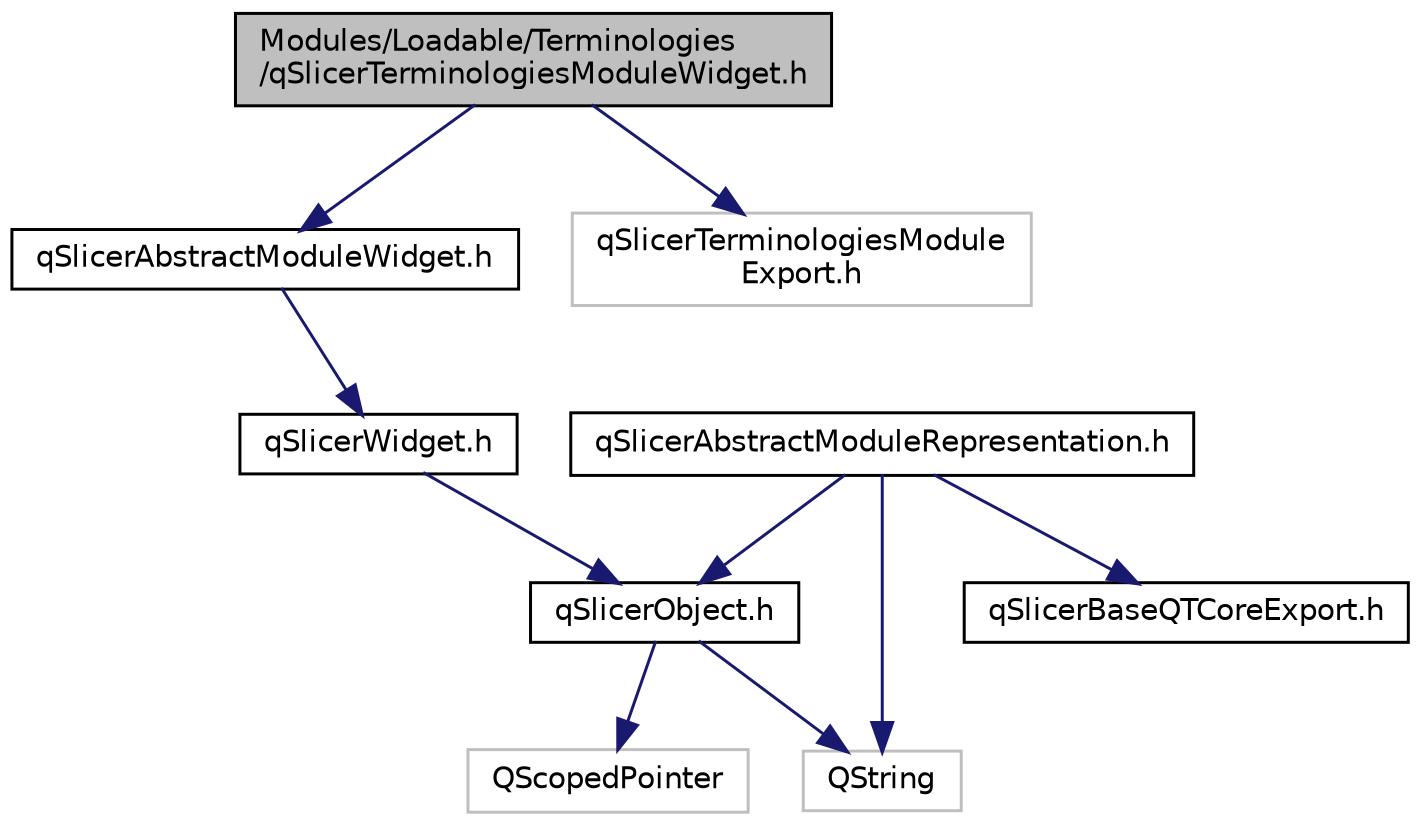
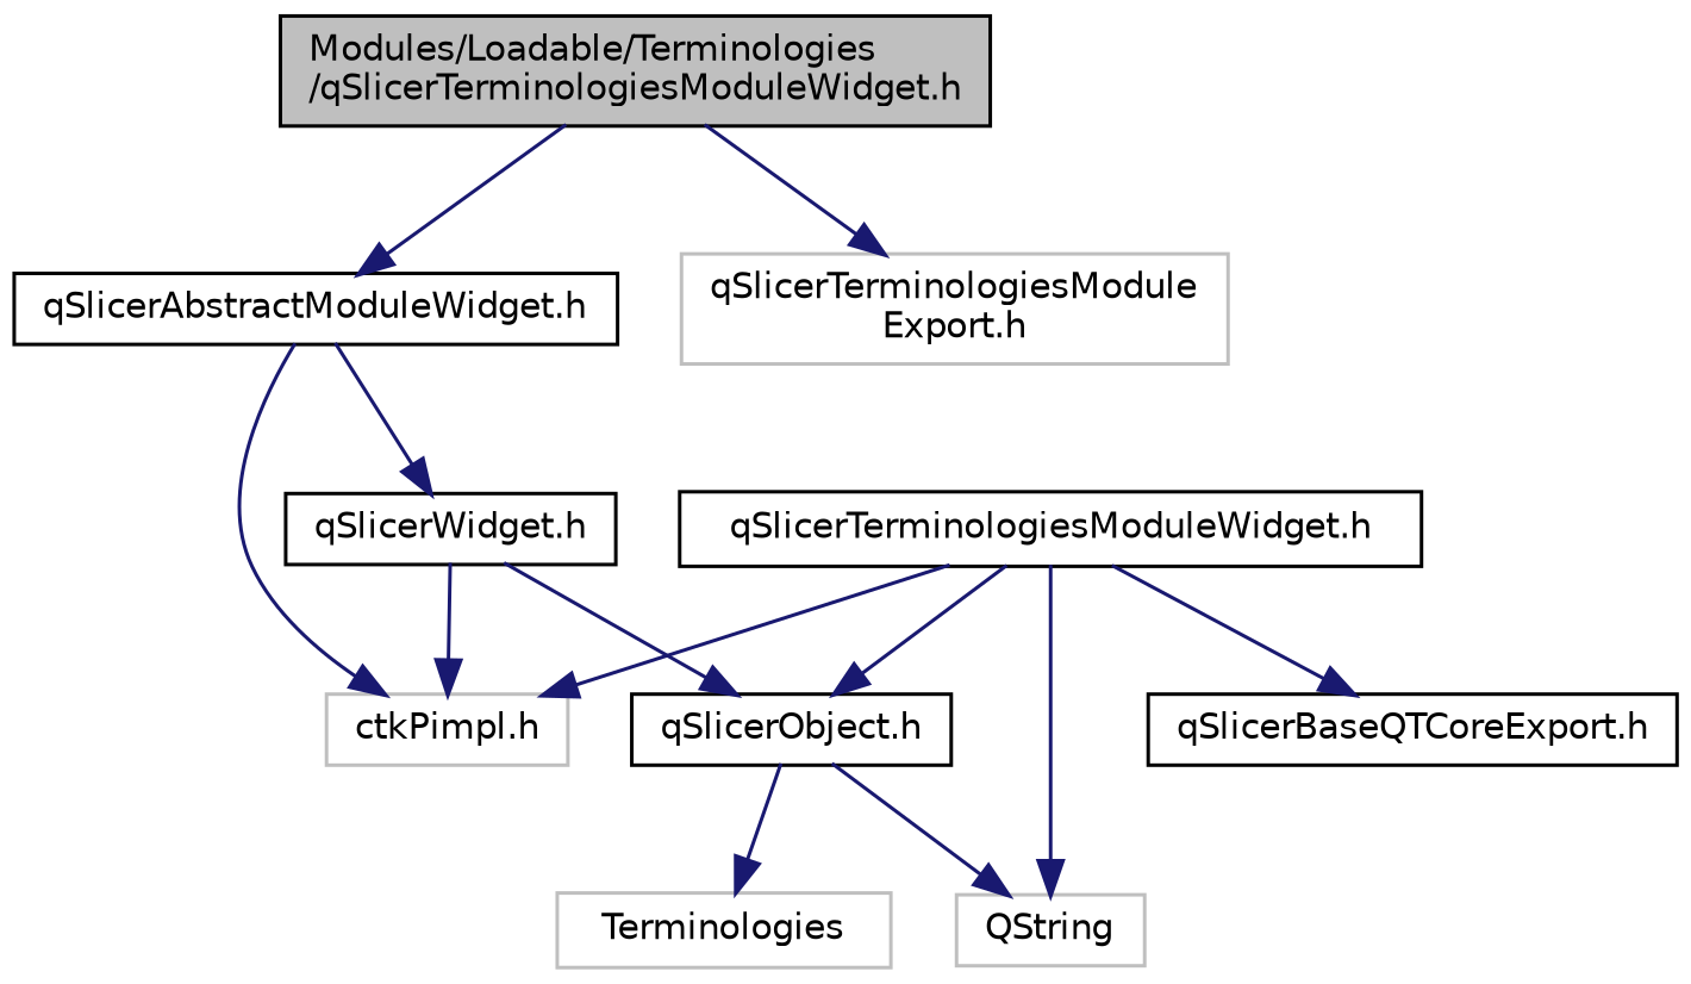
  digraph {
    node [color=black fontname=Helvetica fontsize=10 shape=record]
    edge [color=midnightblue fontname=Helvetica fontsize=10 labelfontname=Helvetica labelfontsize=10 style=solid]
    n1 [fillcolor=grey75 fontcolor=black height=0.2 label="Modules/Loadable/Terminologies\l/qSlicerTerminologiesModuleWidget.h" style=filled width=0.4]
    n2 [height=0.2 label="qSlicerAbstractModuleWidget.h" width=0.4]
    n3 [color=grey75 height=0.2 label="qSlicerTerminologiesModule\lExport.h" width=0.4]
+   n4 [color=grey75 height=0.2 label="ctkPimpl.h" width=0.4]
    n5 [height=0.2 label="qSlicerWidget.h" width=0.4]
-   n6 [height=0.2 label="qSlicerAbstractModuleRepresentation.h" width=0.4]
+   n6 [height=0.2 label="qSlicerTerminologiesModuleWidget.h" width=0.4]
    n7 [color=grey75 height=0.2 label=QString width=0.4]
    n8 [height=0.2 label="qSlicerObject.h" width=0.4]
    n9 [height=0.2 label="qSlicerBaseQTCoreExport.h" width=0.4]
-   n10 [color=grey75 height=0.2 label=QScopedPointer width=0.4]
+   n10 [color=grey75 height=0.2 label=Terminologies width=0.4]
    n1 -> n2
    n1 -> n3
+   n2 -> n4
    n2 -> n5
+   n5 -> n4
    n5 -> n8
+   n6 -> n4
    n6 -> n7
    n6 -> n8
    n6 -> n9
    n8 -> n7
    n8 -> n10
  }
